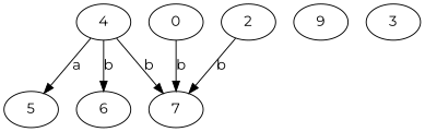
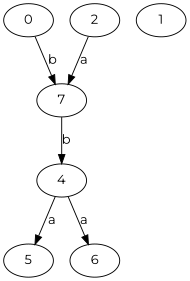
  strict digraph {
    fontname=Montserrat
    node [fontname=Montserrat]
    edge [fontname=Montserrat]
    4
    5
    6
    n4 [label=7]
    0
-   1 [label=9]
+   1
    2
-   3
    4 -> 5 [label=a]
-   4 -> 6 [label=b]
-   4 -> n4 [label=b]
+   4 -> 6 [label=a]
+   n4 -> 4 [label=b]
    0 -> n4 [label=b]
-   2 -> n4 [label=b]
+   2 -> n4 [label=a]
  }
